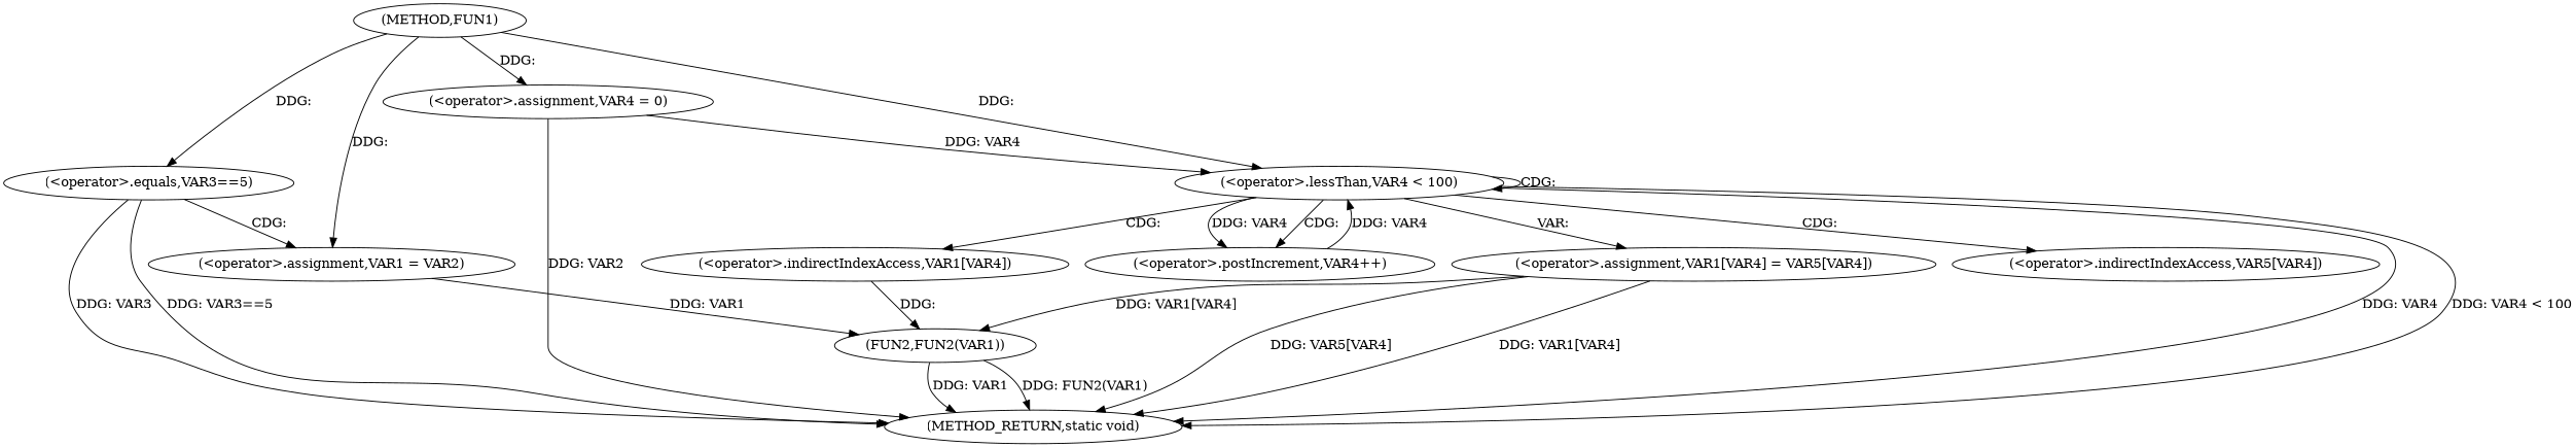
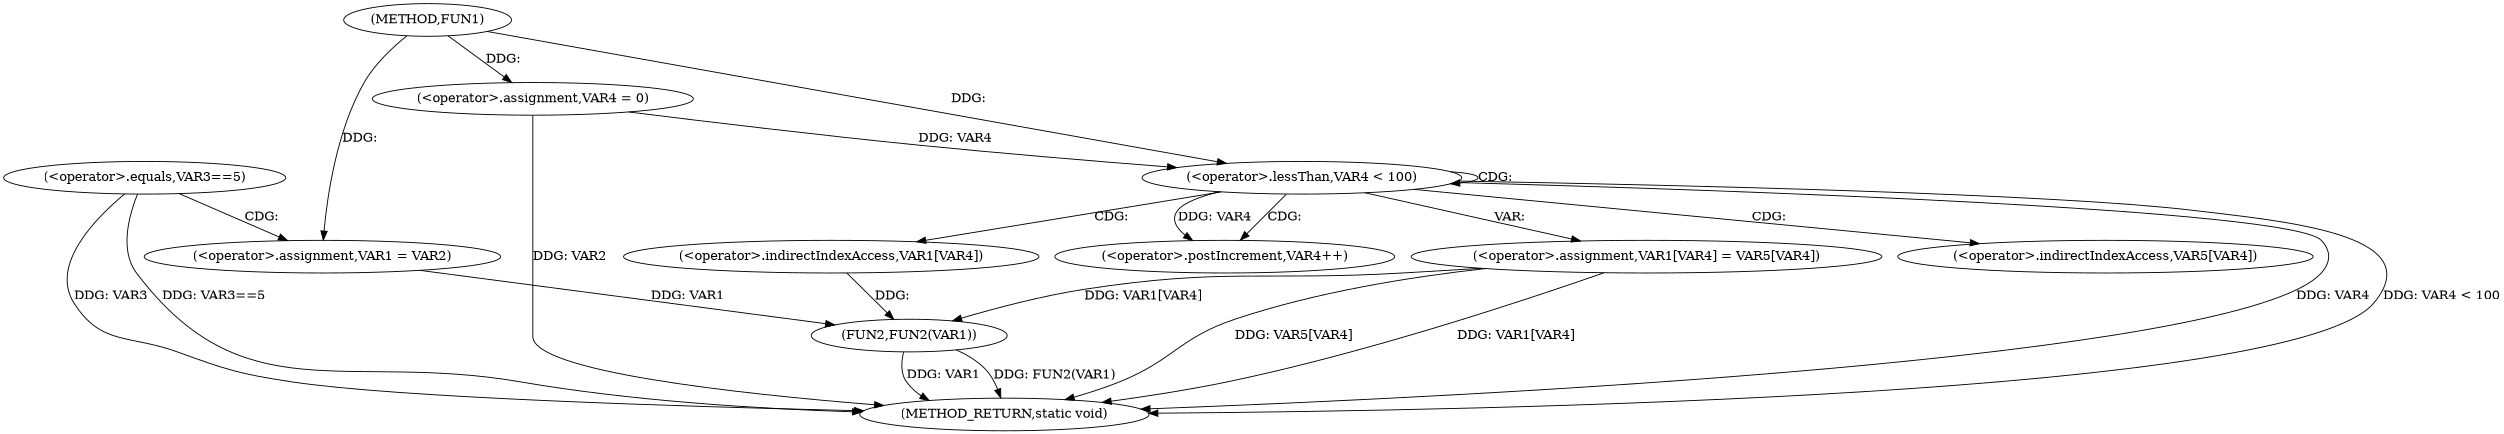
  digraph {
    n1 [label="(METHOD,FUN1)"]
    n2 [label="(<operator>.equals,VAR3==5)"]
    n3 [label="(<operator>.assignment,VAR1 = VAR2)"]
    n4 [label="(<operator>.assignment,VAR4 = 0)"]
    n5 [label="(<operator>.lessThan,VAR4 < 100)"]
    n6 [label="(METHOD_RETURN,static void)"]
    n7 [label="(FUN2,FUN2(VAR1))"]
    n8 [label="(<operator>.postIncrement,VAR4++)"]
    n9 [label="(<operator>.assignment,VAR1[VAR4] = VAR5[VAR4])"]
    n10 [label="(<operator>.indirectIndexAccess,VAR1[VAR4])"]
    n11 [label="(<operator>.indirectIndexAccess,VAR5[VAR4])"]
-   n1 -> n2 [label="DDG: "]
    n1 -> n3 [label="DDG: "]
    n1 -> n4 [label="DDG: "]
    n1 -> n5 [label="DDG: "]
    n2 -> n3 [label="CDG: "]
    n2 -> n6 [label="DDG: VAR3==5"]
    n2 -> n6 [label="DDG: VAR3"]
    n3 -> n7 [label="DDG: VAR1"]
    n4 -> n5 [label="DDG: VAR4"]
    n4 -> n6 [label="DDG: VAR2"]
    n5 -> n5 [label="CDG: "]
    n5 -> n6 [label="DDG: VAR4"]
    n5 -> n6 [label="DDG: VAR4 < 100"]
    n5 -> n8 [label="DDG: VAR4"]
    n5 -> n8 [label="CDG: "]
    n5 -> n9 [label="VAR: "]
    n5 -> n10 [label="CDG: "]
    n5 -> n11 [label="CDG: "]
    n7 -> n6 [label="DDG: FUN2(VAR1)"]
    n7 -> n6 [label="DDG: VAR1"]
-   n8 -> n5 [label="DDG: VAR4"]
    n9 -> n6 [label="DDG: VAR1[VAR4]"]
    n9 -> n6 [label="DDG: VAR5[VAR4]"]
    n9 -> n7 [label="DDG: VAR1[VAR4]"]
    n10 -> n7 [label="DDG: "]
  }
